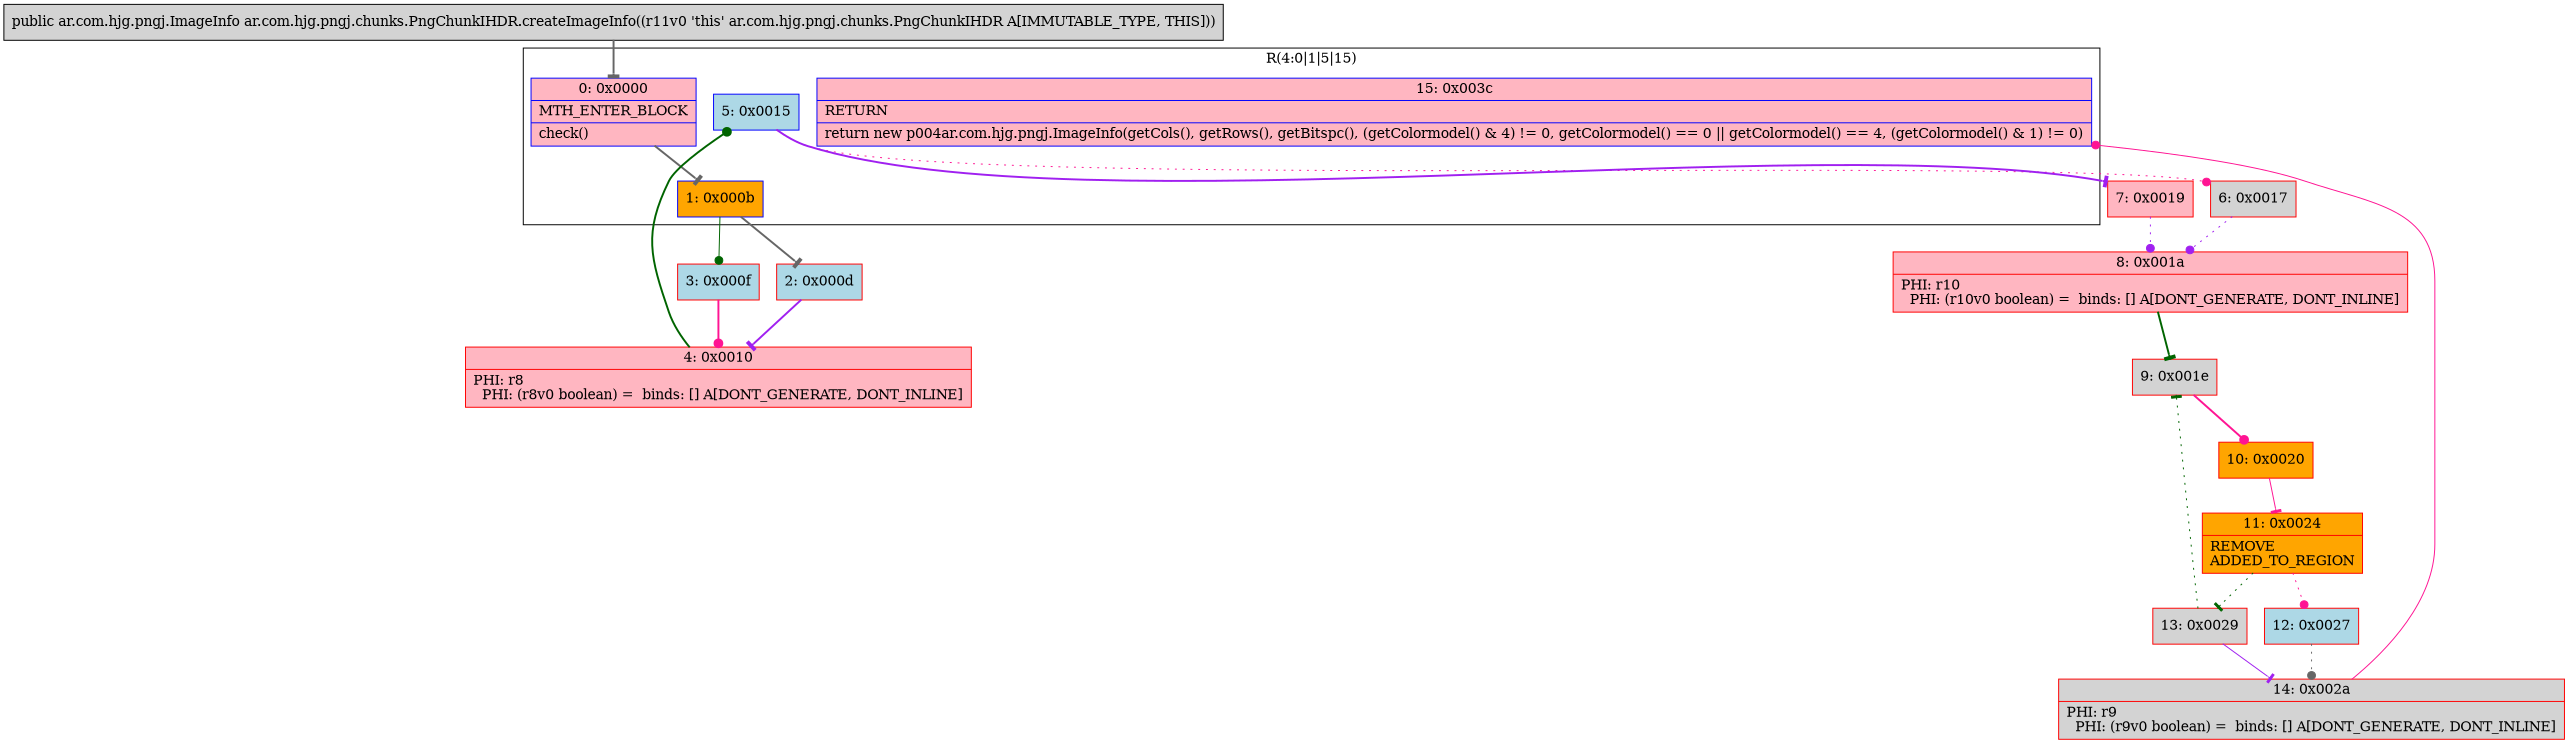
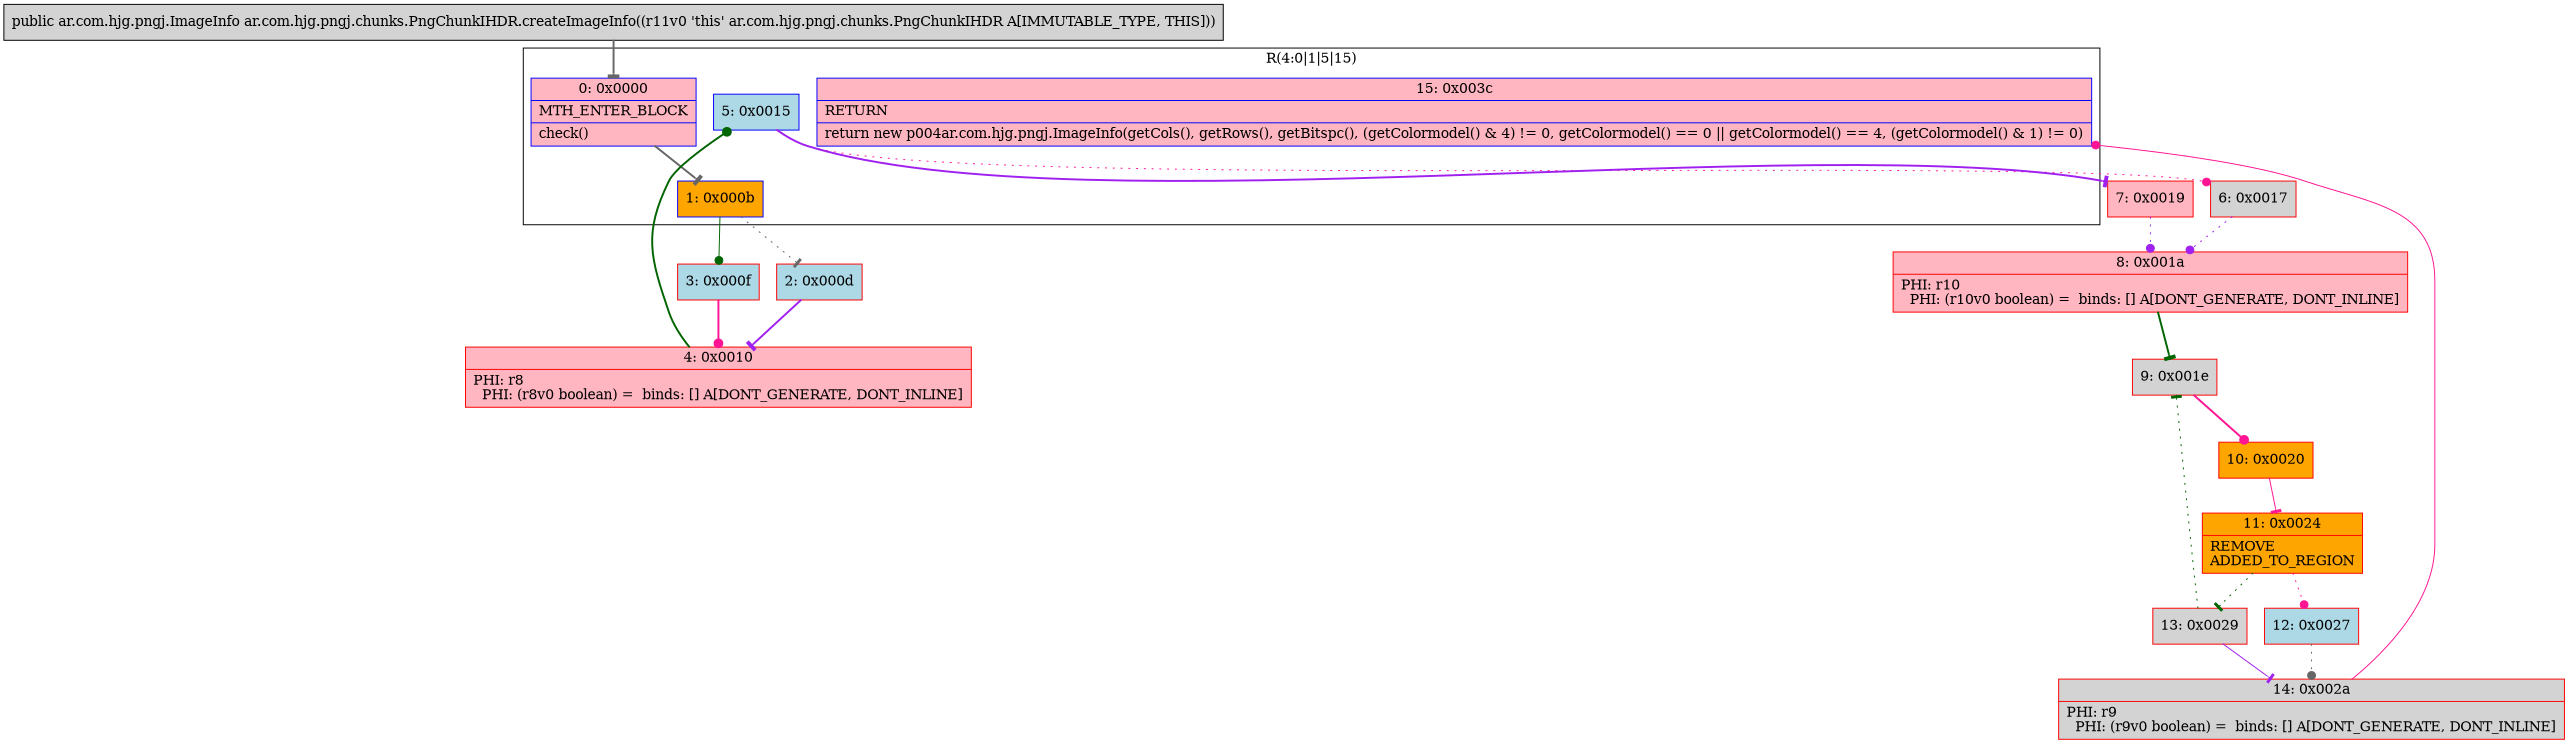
  digraph {
    node [color=red fillcolor=lightpink shape=record style=filled]
    edge [arrowhead=tee color=deeppink style=bold]
    n1 [color=blue label="{0\:\ 0x0000|MTH_ENTER_BLOCK\l|check()\l}"]
    n2 [color=blue fillcolor=orange label="{1\:\ 0x000b}"]
    n3 [color=blue fillcolor=lightblue label="{5\:\ 0x0015}"]
    n4 [color=blue label="{15\:\ 0x003c|RETURN\l|return new p004ar.com.hjg.pngj.ImageInfo(getCols(), getRows(), getBitspc(), (getColormodel() & 4) != 0, getColormodel() == 0 \|\| getColormodel() == 4, (getColormodel() & 1) != 0)\l}"]
    n5 [fillcolor=lightblue label="{2\:\ 0x000d}"]
    n6 [fillcolor=lightblue label="{3\:\ 0x000f}"]
    n7 [fillcolor=lightgrey label="{6\:\ 0x0017}"]
    n8 [label="{7\:\ 0x0019}"]
    n9 [label="{4\:\ 0x0010|PHI: r8 \l  PHI: (r8v0 boolean) =  binds: [] A[DONT_GENERATE, DONT_INLINE]\l}"]
    n10 [label="{8\:\ 0x001a|PHI: r10 \l  PHI: (r10v0 boolean) =  binds: [] A[DONT_GENERATE, DONT_INLINE]\l}"]
    n11 [fillcolor=lightgrey label="{9\:\ 0x001e}"]
    n12 [fillcolor=orange label="{10\:\ 0x0020}"]
    n13 [fillcolor=orange label="{11\:\ 0x0024|REMOVE\lADDED_TO_REGION\l}"]
    n14 [fillcolor=lightgrey label="{13\:\ 0x0029}"]
    n15 [fillcolor=lightgrey label="{14\:\ 0x002a|PHI: r9 \l  PHI: (r9v0 boolean) =  binds: [] A[DONT_GENERATE, DONT_INLINE]\l}"]
    n16 [fillcolor=lightblue label="{12\:\ 0x0027}"]
    n17 [fillcolor=lightgrey label="{public ar.com.hjg.pngj.ImageInfo ar.com.hjg.pngj.chunks.PngChunkIHDR.createImageInfo((r11v0 'this' ar.com.hjg.pngj.chunks.PngChunkIHDR A[IMMUTABLE_TYPE, THIS])) }" color=""]
    subgraph cluster_1 {
      label="R(4:0|1|5|15)"
      n1
      n2
      n3
      n4
    }
    n1 -> n2 [color=gray40]
-   n2 -> n5 [color=gray40]
+   n2 -> n5 [color=gray40 style=dotted]
    n2 -> n6 [arrowhead=dot color=darkgreen style=solid]
    n3 -> n7 [arrowhead=dot style=dotted]
    n3 -> n8 [color=purple]
    n5 -> n9 [color=purple]
    n6 -> n9 [arrowhead=dot]
    n7 -> n10 [arrowhead=dot color=purple style=dotted]
    n8 -> n10 [arrowhead=dot color=purple style=dotted]
    n9 -> n3 [arrowhead=dot color=darkgreen]
    n10 -> n11 [color=darkgreen]
    n11 -> n12 [arrowhead=dot]
    n12 -> n13 [style=solid]
    n13 -> n14 [color=darkgreen style=dotted]
    n13 -> n16 [arrowhead=dot style=dotted]
    n14 -> n11 [color=darkgreen style=dotted]
    n14 -> n15 [color=purple style=solid]
    n15 -> n4 [arrowhead=dot style=solid]
    n16 -> n15 [arrowhead=dot color=gray40 style=dotted]
    n17 -> n1 [color=gray40]
  }
